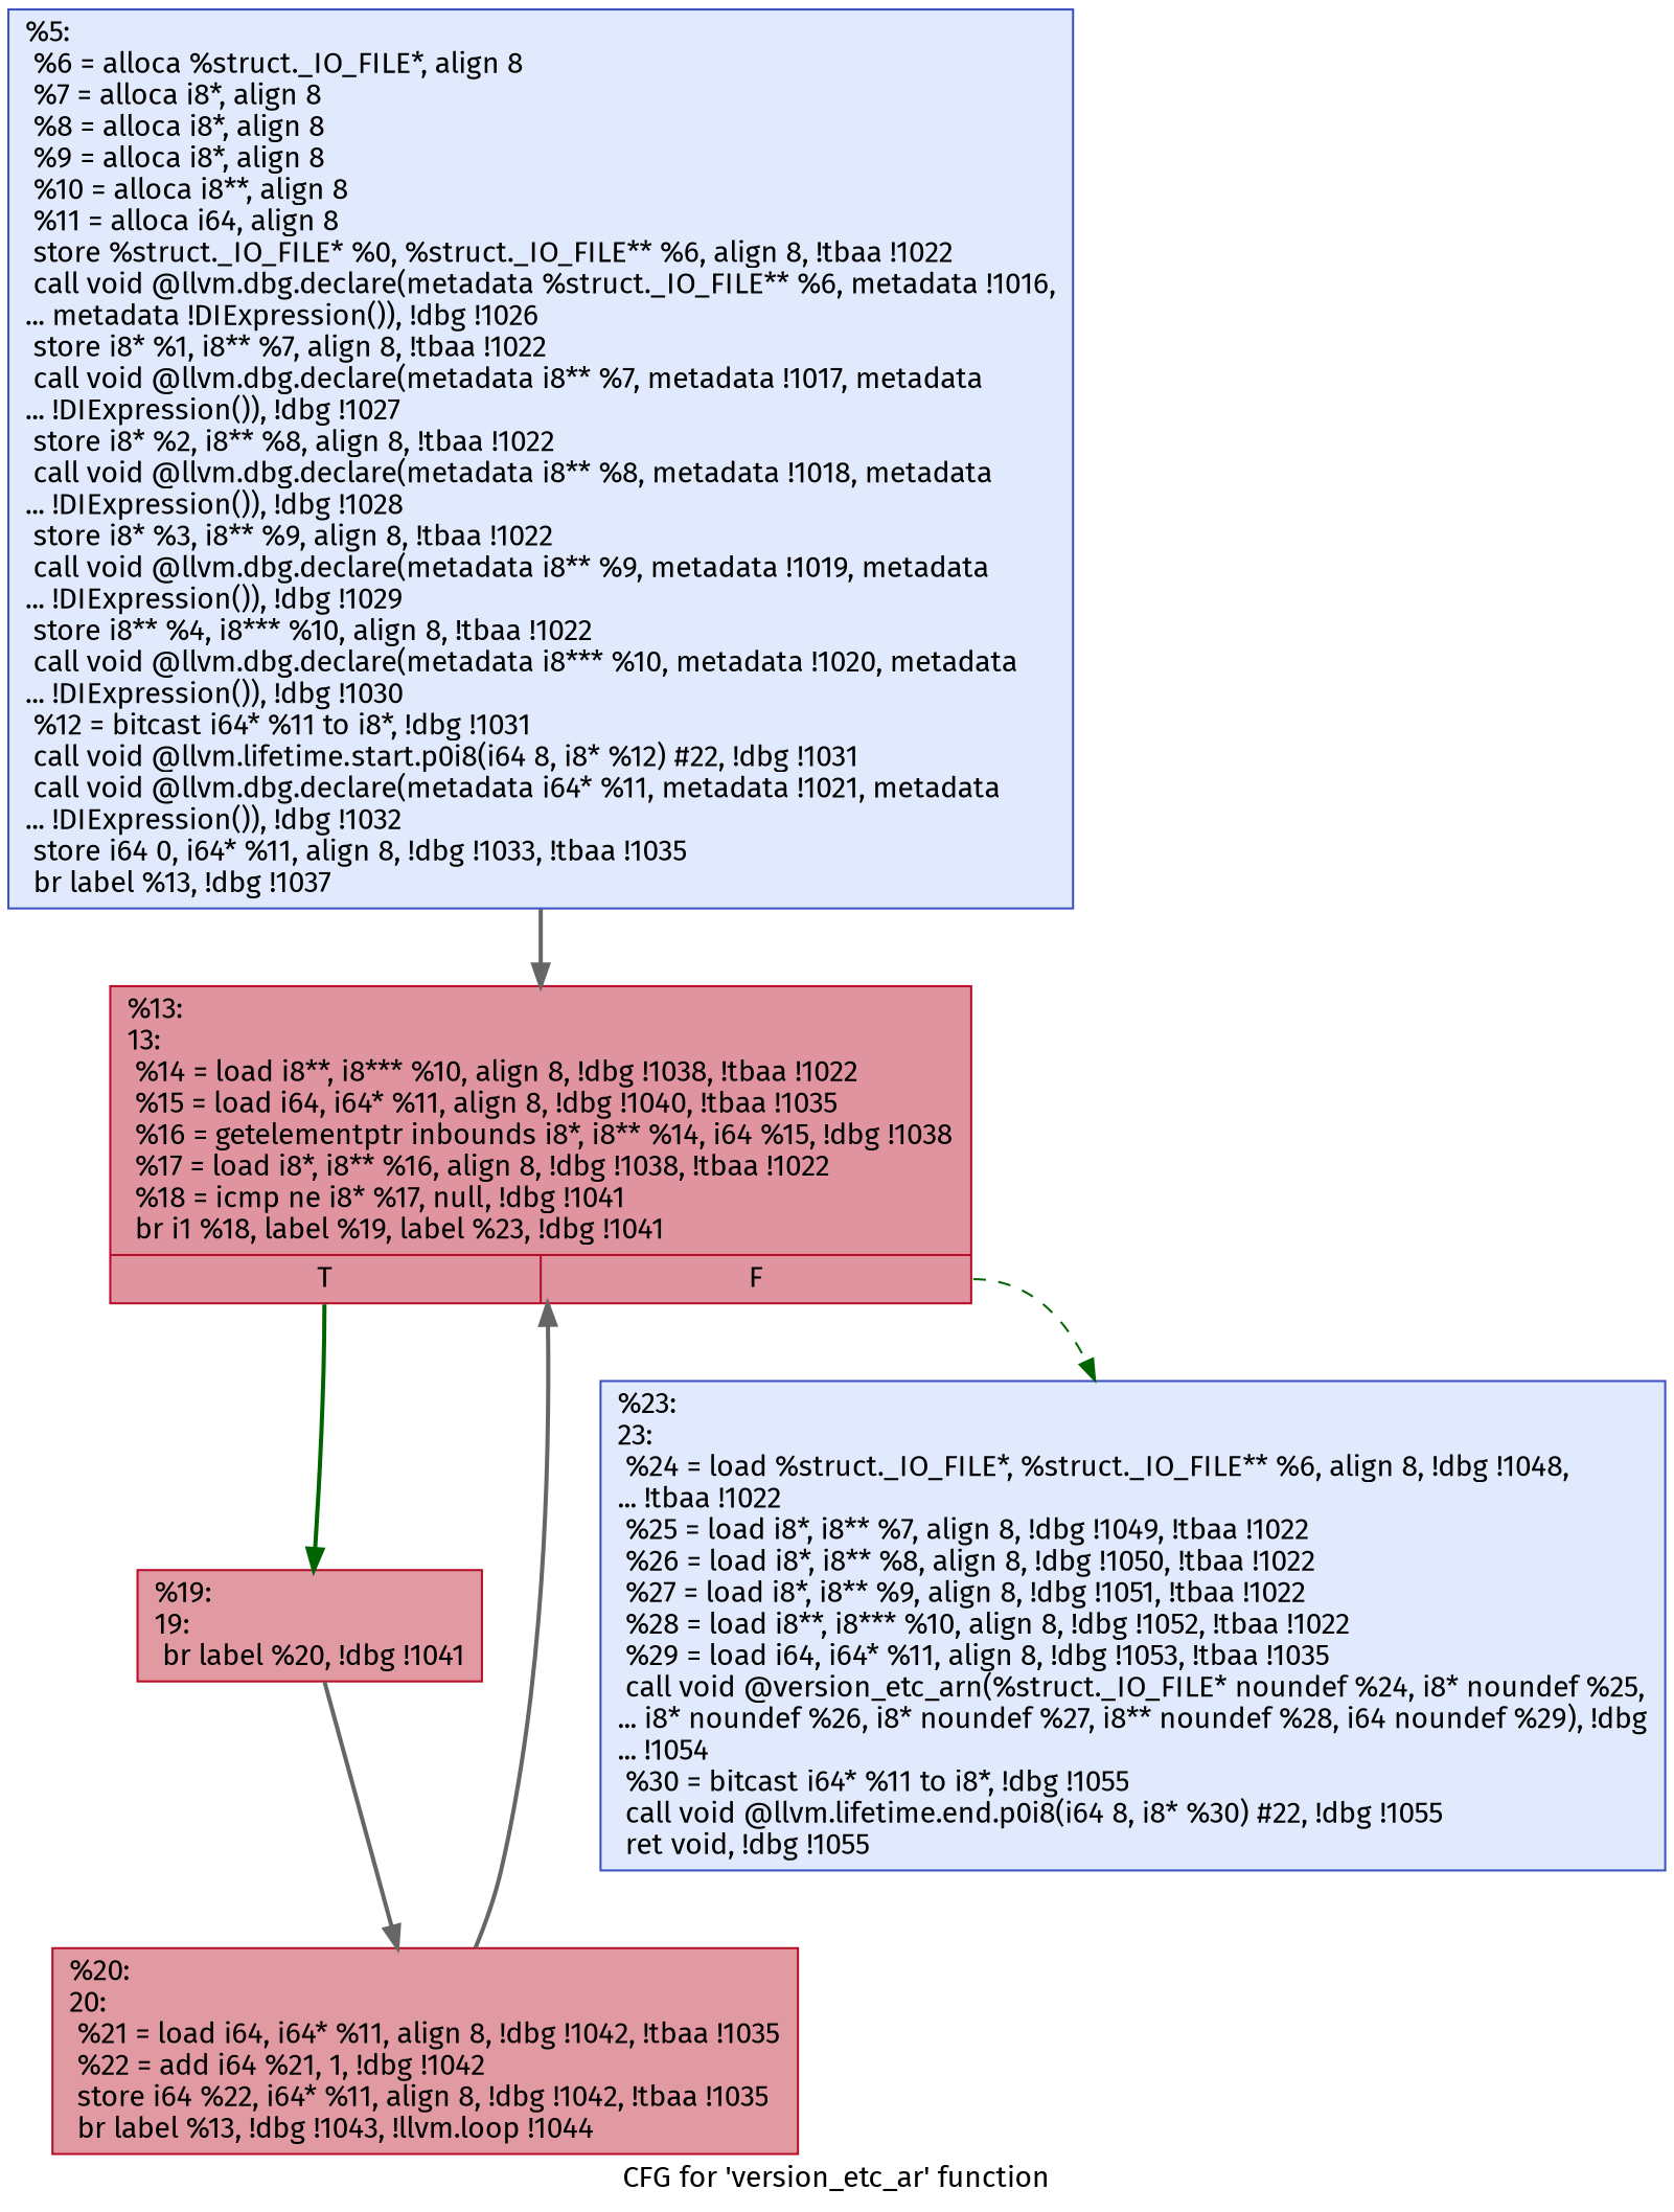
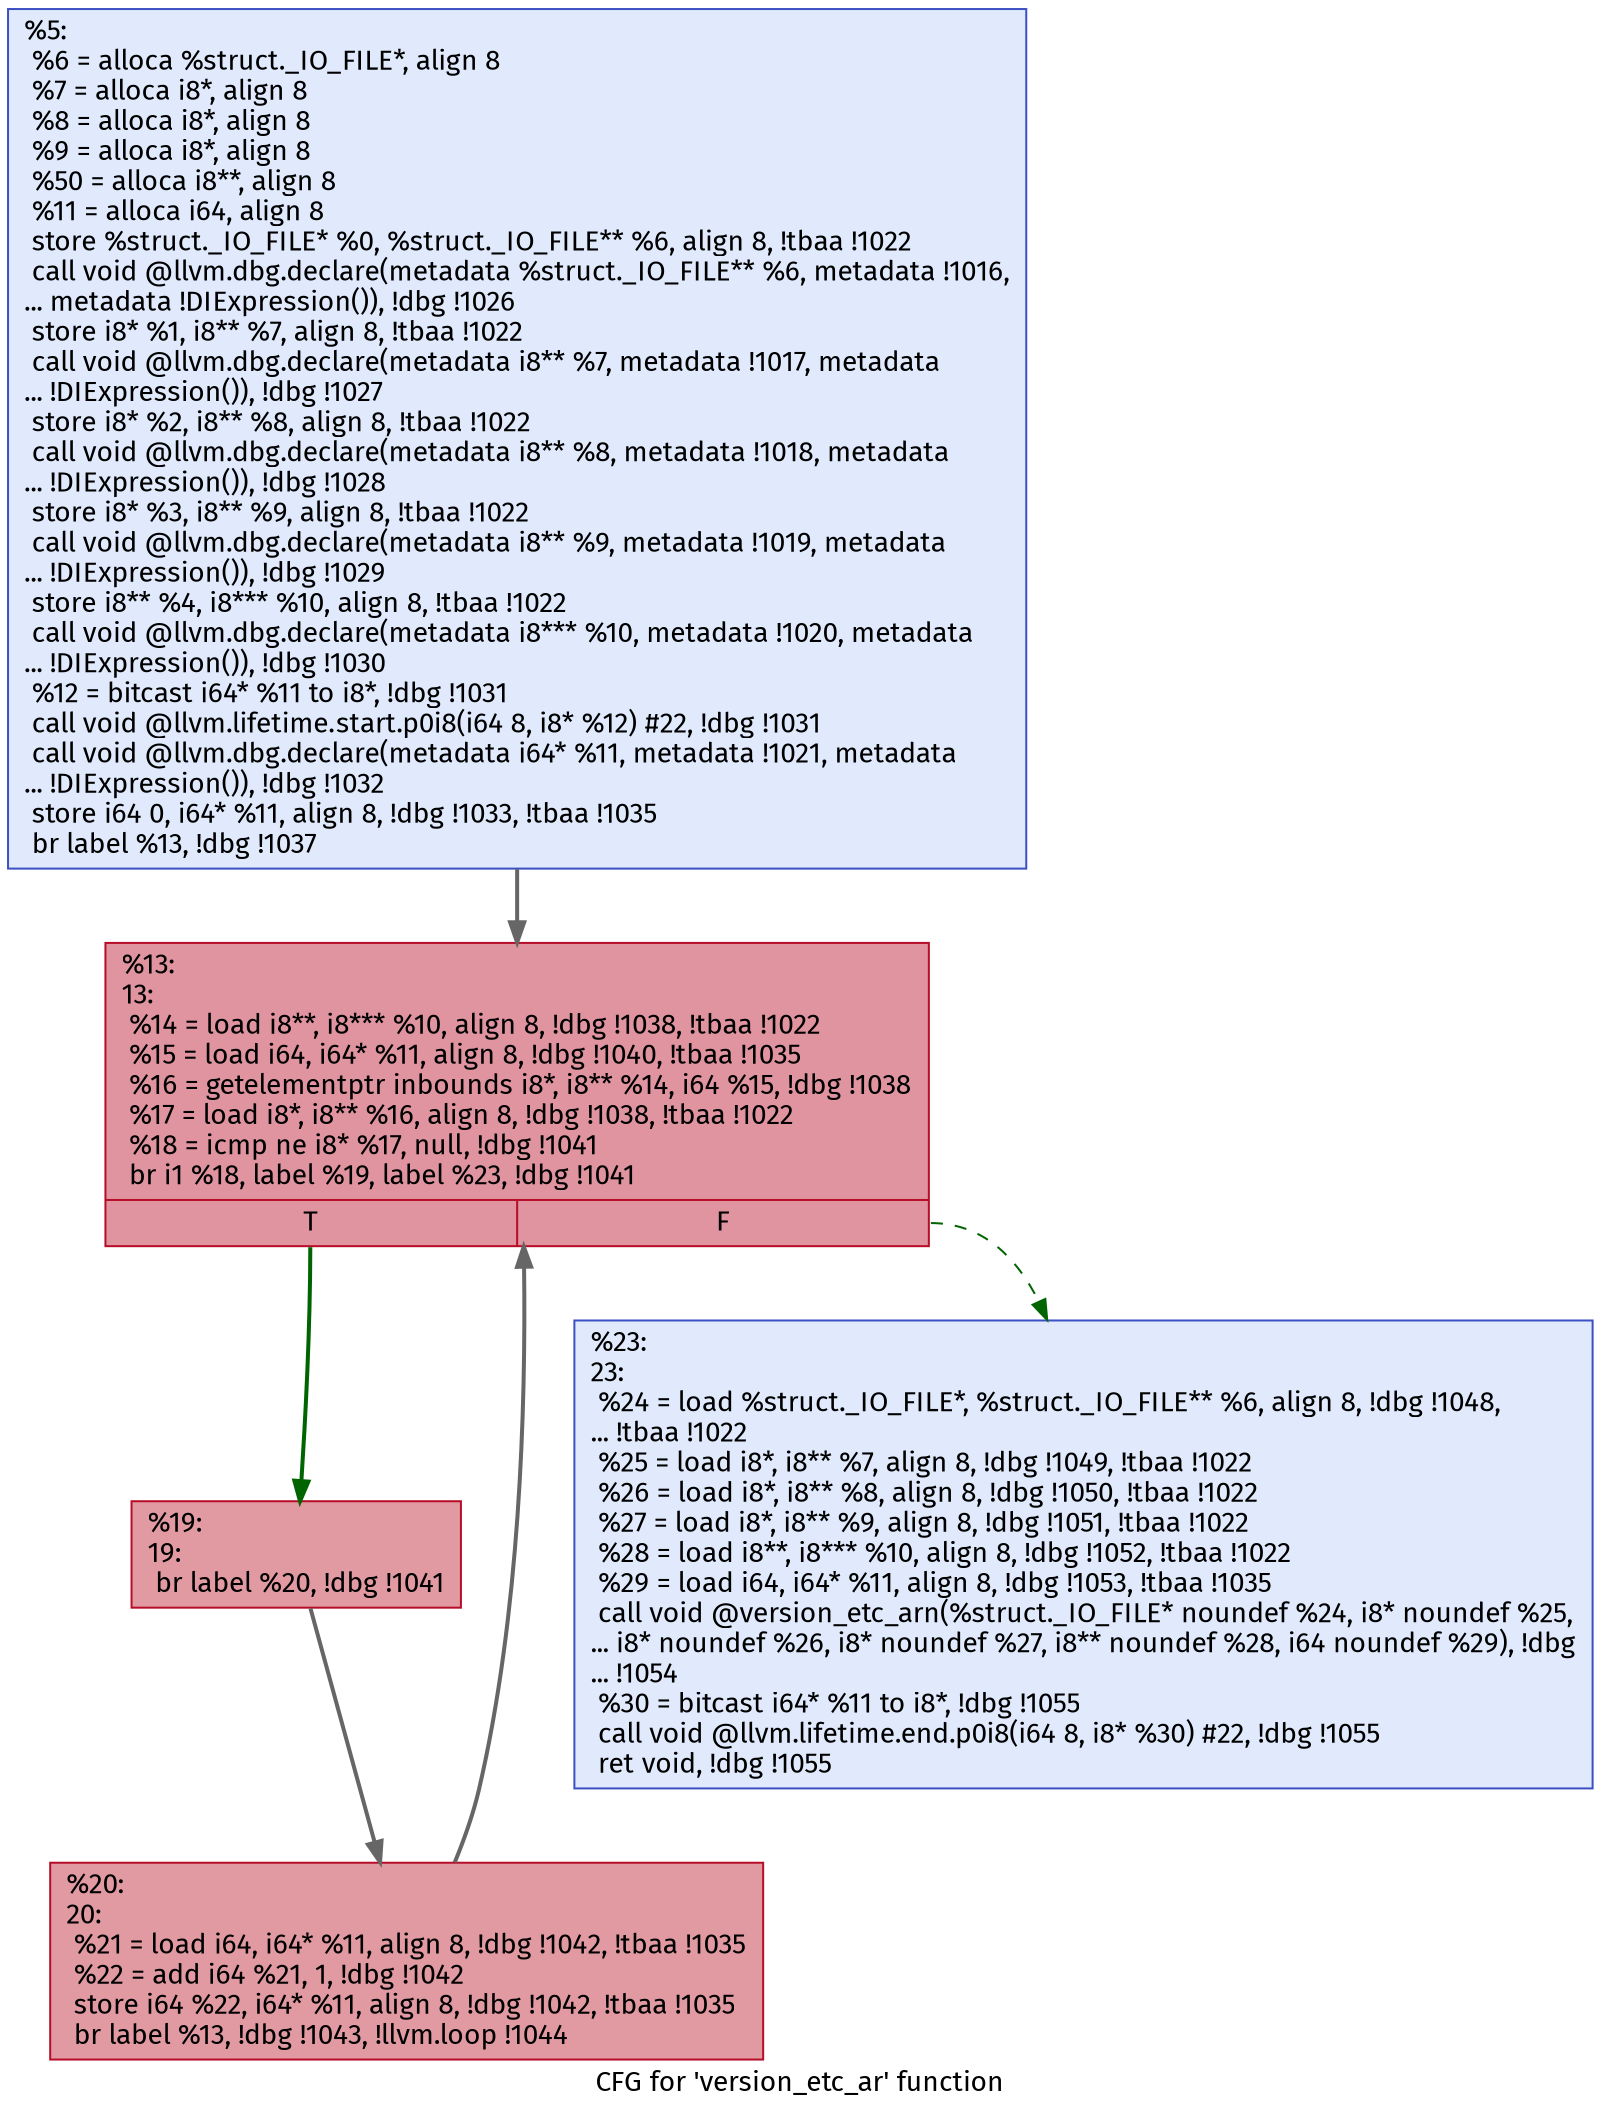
  digraph {
    label="CFG for 'version_etc_ar' function"
    fontname="Fira Sans"
    node [color="#b70d28ff" fillcolor="#b9d0f970" shape=record style=filled fontname="Fira Sans"]
    edge [color=gray40 style=bold fontname="Fira Sans"]
-   n1 [color="#3d50c3ff" label="{%5:\l  %6 = alloca %struct._IO_FILE*, align 8\l  %7 = alloca i8*, align 8\l  %8 = alloca i8*, align 8\l  %9 = alloca i8*, align 8\l  %10 = alloca i8**, align 8\l  %11 = alloca i64, align 8\l  store %struct._IO_FILE* %0, %struct._IO_FILE** %6, align 8, !tbaa !1022\l  call void @llvm.dbg.declare(metadata %struct._IO_FILE** %6, metadata !1016,\l... metadata !DIExpression()), !dbg !1026\l  store i8* %1, i8** %7, align 8, !tbaa !1022\l  call void @llvm.dbg.declare(metadata i8** %7, metadata !1017, metadata\l... !DIExpression()), !dbg !1027\l  store i8* %2, i8** %8, align 8, !tbaa !1022\l  call void @llvm.dbg.declare(metadata i8** %8, metadata !1018, metadata\l... !DIExpression()), !dbg !1028\l  store i8* %3, i8** %9, align 8, !tbaa !1022\l  call void @llvm.dbg.declare(metadata i8** %9, metadata !1019, metadata\l... !DIExpression()), !dbg !1029\l  store i8** %4, i8*** %10, align 8, !tbaa !1022\l  call void @llvm.dbg.declare(metadata i8*** %10, metadata !1020, metadata\l... !DIExpression()), !dbg !1030\l  %12 = bitcast i64* %11 to i8*, !dbg !1031\l  call void @llvm.lifetime.start.p0i8(i64 8, i8* %12) #22, !dbg !1031\l  call void @llvm.dbg.declare(metadata i64* %11, metadata !1021, metadata\l... !DIExpression()), !dbg !1032\l  store i64 0, i64* %11, align 8, !dbg !1033, !tbaa !1035\l  br label %13, !dbg !1037\l}"]
+   n1 [color="#3d50c3ff" label="{%5:\l  %6 = alloca %struct._IO_FILE*, align 8\l  %7 = alloca i8*, align 8\l  %8 = alloca i8*, align 8\l  %9 = alloca i8*, align 8\l  %50 = alloca i8**, align 8\l  %11 = alloca i64, align 8\l  store %struct._IO_FILE* %0, %struct._IO_FILE** %6, align 8, !tbaa !1022\l  call void @llvm.dbg.declare(metadata %struct._IO_FILE** %6, metadata !1016,\l... metadata !DIExpression()), !dbg !1026\l  store i8* %1, i8** %7, align 8, !tbaa !1022\l  call void @llvm.dbg.declare(metadata i8** %7, metadata !1017, metadata\l... !DIExpression()), !dbg !1027\l  store i8* %2, i8** %8, align 8, !tbaa !1022\l  call void @llvm.dbg.declare(metadata i8** %8, metadata !1018, metadata\l... !DIExpression()), !dbg !1028\l  store i8* %3, i8** %9, align 8, !tbaa !1022\l  call void @llvm.dbg.declare(metadata i8** %9, metadata !1019, metadata\l... !DIExpression()), !dbg !1029\l  store i8** %4, i8*** %10, align 8, !tbaa !1022\l  call void @llvm.dbg.declare(metadata i8*** %10, metadata !1020, metadata\l... !DIExpression()), !dbg !1030\l  %12 = bitcast i64* %11 to i8*, !dbg !1031\l  call void @llvm.lifetime.start.p0i8(i64 8, i8* %12) #22, !dbg !1031\l  call void @llvm.dbg.declare(metadata i64* %11, metadata !1021, metadata\l... !DIExpression()), !dbg !1032\l  store i64 0, i64* %11, align 8, !dbg !1033, !tbaa !1035\l  br label %13, !dbg !1037\l}"]
    n2 [fillcolor="#b70d2870" label="{%13:\l13:                                               \l  %14 = load i8**, i8*** %10, align 8, !dbg !1038, !tbaa !1022\l  %15 = load i64, i64* %11, align 8, !dbg !1040, !tbaa !1035\l  %16 = getelementptr inbounds i8*, i8** %14, i64 %15, !dbg !1038\l  %17 = load i8*, i8** %16, align 8, !dbg !1038, !tbaa !1022\l  %18 = icmp ne i8* %17, null, !dbg !1041\l  br i1 %18, label %19, label %23, !dbg !1041\l|{<s0>T|<s1>F}}"]
    n3 [fillcolor="#bb1b2c70" label="{%19:\l19:                                               \l  br label %20, !dbg !1041\l}"]
    n4 [color="#3d50c3ff" label="{%23:\l23:                                               \l  %24 = load %struct._IO_FILE*, %struct._IO_FILE** %6, align 8, !dbg !1048,\l... !tbaa !1022\l  %25 = load i8*, i8** %7, align 8, !dbg !1049, !tbaa !1022\l  %26 = load i8*, i8** %8, align 8, !dbg !1050, !tbaa !1022\l  %27 = load i8*, i8** %9, align 8, !dbg !1051, !tbaa !1022\l  %28 = load i8**, i8*** %10, align 8, !dbg !1052, !tbaa !1022\l  %29 = load i64, i64* %11, align 8, !dbg !1053, !tbaa !1035\l  call void @version_etc_arn(%struct._IO_FILE* noundef %24, i8* noundef %25,\l... i8* noundef %26, i8* noundef %27, i8** noundef %28, i64 noundef %29), !dbg\l... !1054\l  %30 = bitcast i64* %11 to i8*, !dbg !1055\l  call void @llvm.lifetime.end.p0i8(i64 8, i8* %30) #22, !dbg !1055\l  ret void, !dbg !1055\l}"]
    n5 [fillcolor="#bb1b2c70" label="{%20:\l20:                                               \l  %21 = load i64, i64* %11, align 8, !dbg !1042, !tbaa !1035\l  %22 = add i64 %21, 1, !dbg !1042\l  store i64 %22, i64* %11, align 8, !dbg !1042, !tbaa !1035\l  br label %13, !dbg !1043, !llvm.loop !1044\l}"]
    n1 -> n2
    n2 -> n3 [tailport=s0 color=darkgreen]
    n2 -> n4 [tailport=s1 color=darkgreen style=dashed]
    n3 -> n5
    n5 -> n2
  }
